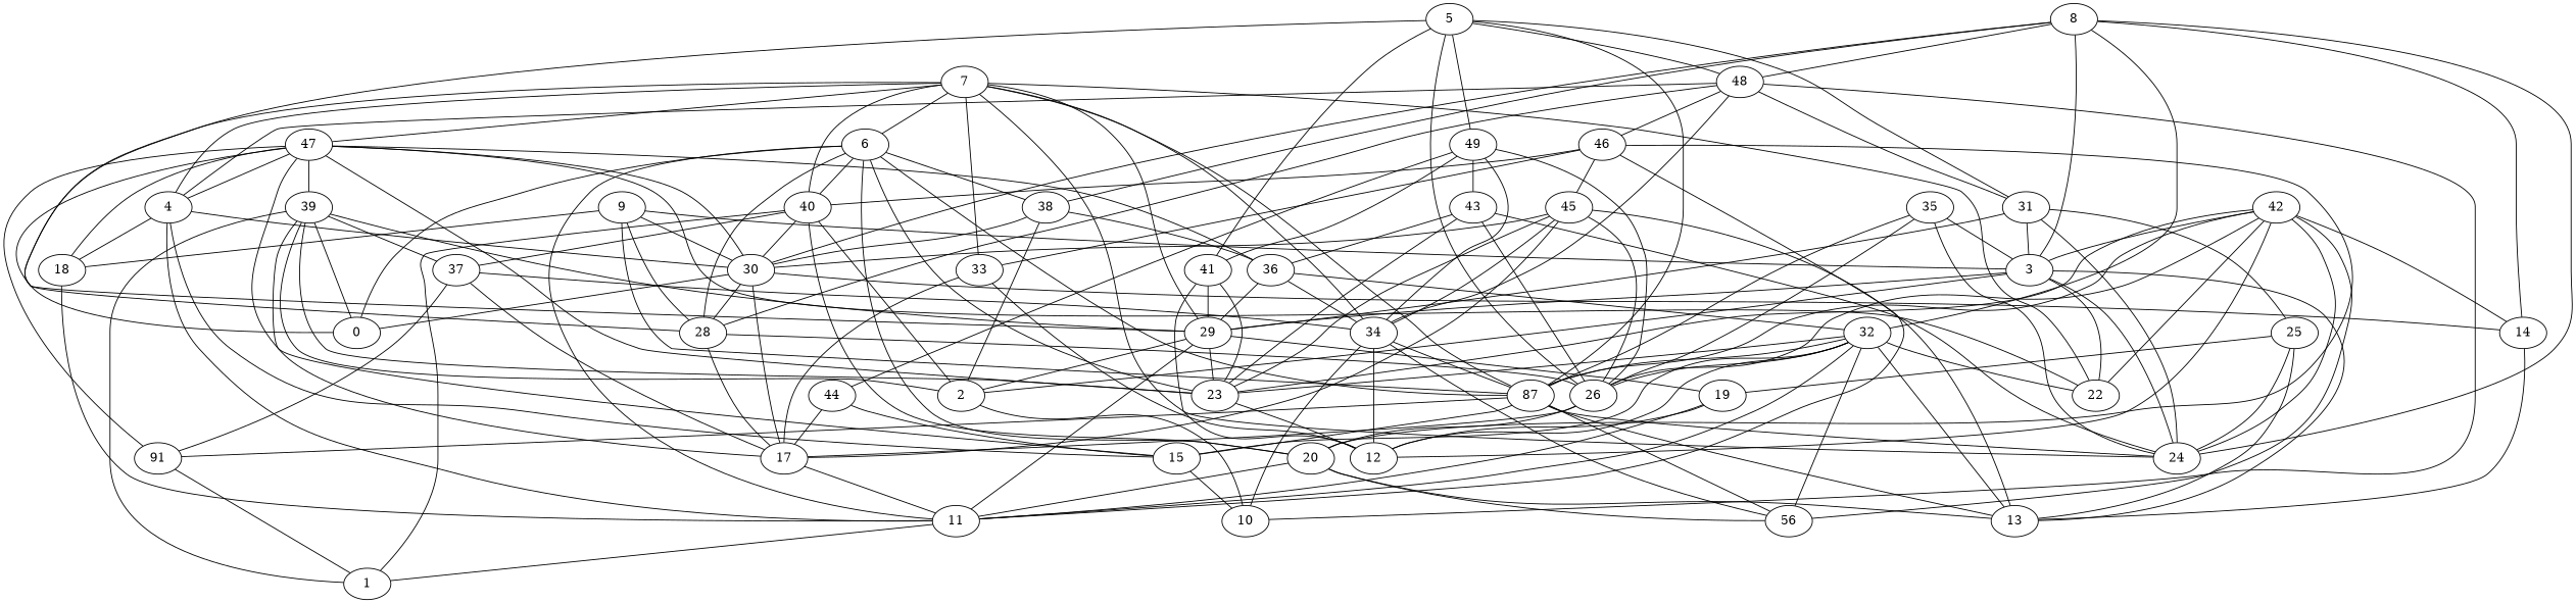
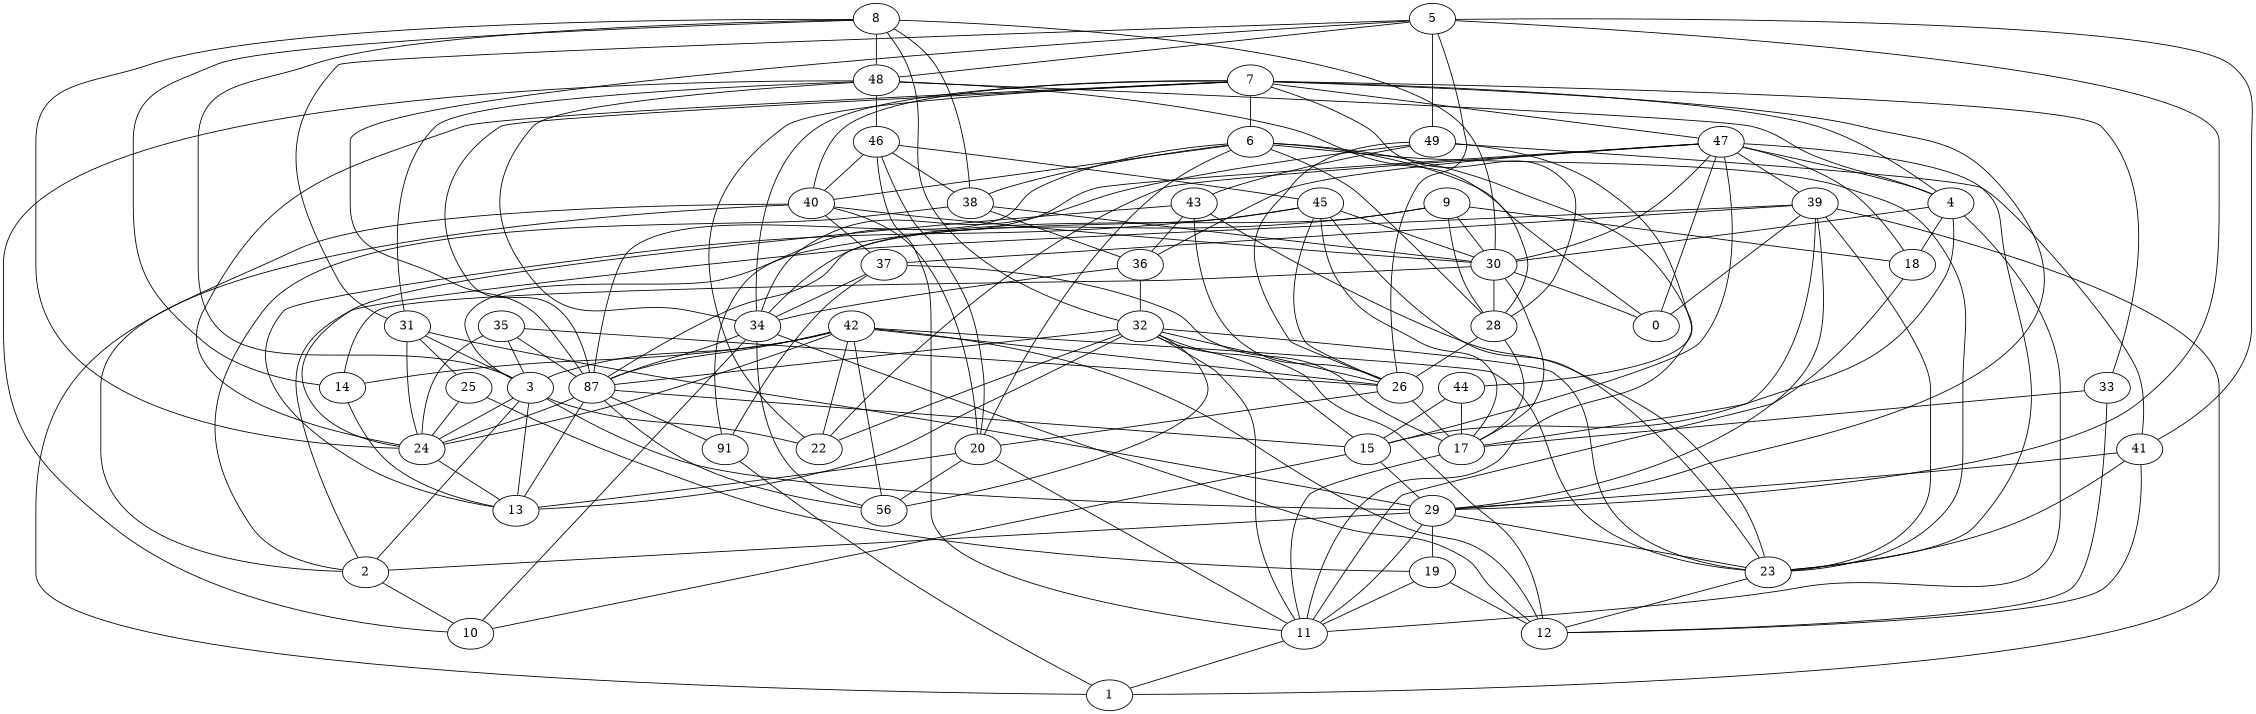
  digraph {
    edge [color=black dir=none]
    31
    25
    24
    3
    29
    13
    19
    2
    22
    23
    11
    37
    n13 [label=91]
    34
    17
    1
    n17 [label=56]
    12
    10
    n20 [label=87]
    36
    32
    26
    15
    43
    20
    44
    33
    14
    8
    38
    48
    30
    46
    28
    4
    0
    45
    40
    41
    39
    18
    5
    49
    35
    7
    47
    6
    42
    9
    subgraph sub_1 {
      31
      25
      24
      3
      29
      13
      19
      2
      22
      23
      11
      37
      n13
      34
      17
      1
      n17
      12
      10
      n20
      36
      32
      26
      15
      43
      20
      44
      33
      14
      8
      38
      48
      30
      46
      28
      4
      0
      45
      40
      41
      39
      18
      5
      49
      35
      7
      47
      6
      42
      9
    }
    31 -> 25
    31 -> 24
    31 -> 3
    31 -> 29
    25 -> 24
-   25 -> 13
+   24 -> 13
    25 -> 19
    3 -> 24
    3 -> 29
    3 -> 13
    3 -> 2
    3 -> 22
    29 -> 19
    29 -> 2
    29 -> 23
    29 -> 11
    19 -> 11
    19 -> 12
    2 -> 10
    23 -> 12
    11 -> 1
    37 -> n13
    37 -> 34
    37 -> 17
    n13 -> 1
    34 -> n17
    34 -> 12
    34 -> 10
    34 -> n20
    17 -> 11
    n20 -> 24
    n20 -> 13
    n20 -> n13
    n20 -> n17
    n20 -> 15
-   36 -> 29
+   15 -> 29
    36 -> 34
    36 -> 32
    32 -> 13
    32 -> 22
    32 -> 23
    32 -> 11
    32 -> n17
    32 -> 12
    32 -> n20
    32 -> 26
    32 -> 15
    26 -> 17
    26 -> 20
    15 -> 10
    43 -> 24
    43 -> 23
    43 -> 36
    43 -> 26
    20 -> 13
    20 -> 11
    20 -> n17
    44 -> 17
    44 -> 15
    33 -> 17
    33 -> 12
    14 -> 13
    8 -> 24
    8 -> 3
    8 -> 32
    8 -> 14
    8 -> 38
    8 -> 48
    8 -> 30
    38 -> 2
    38 -> 36
    38 -> 30
    48 -> 31
    48 -> 34
    48 -> 10
    48 -> 46
    48 -> 28
    48 -> 4
    30 -> 17
    30 -> 14
    30 -> 28
    30 -> 0
    46 -> 11
    46 -> 20
-   46 -> 33
+   46 -> 38
    46 -> 45
    46 -> 40
    28 -> 17
    28 -> 26
    4 -> 11
    4 -> 15
    4 -> 30
    4 -> 18
    45 -> 13
    45 -> 23
    45 -> 34
    45 -> 17
    45 -> 26
    45 -> 30
    40 -> 2
    40 -> 37
    40 -> 1
    40 -> 20
    40 -> 30
    41 -> 29
    41 -> 23
    41 -> 12
    39 -> 29
    39 -> 2
    39 -> 23
    39 -> 37
    39 -> 17
    39 -> 1
    39 -> 0
    18 -> 11
    5 -> 31
    5 -> 29
    5 -> n20
    5 -> 26
    5 -> 48
    5 -> 41
    5 -> 49
    49 -> 34
    49 -> 26
    49 -> 43
    49 -> 44
    49 -> 41
    35 -> 24
    35 -> 3
    35 -> n20
    35 -> 26
    7 -> 24
    7 -> 29
    7 -> 22
    7 -> 34
    7 -> n20
    7 -> 33
    7 -> 28
    7 -> 4
    7 -> 40
    7 -> 47
    7 -> 6
    47 -> 22
    47 -> 23
    47 -> n13
    47 -> 36
    47 -> 15
    47 -> 30
    47 -> 4
    47 -> 0
    47 -> 39
    47 -> 18
    6 -> 23
    6 -> 11
    6 -> n20
    6 -> 20
    6 -> 38
    6 -> 28
    6 -> 0
    6 -> 40
    42 -> 24
    42 -> 3
    42 -> 22
    42 -> 23
    42 -> n17
    42 -> 12
    42 -> n20
    42 -> 26
    42 -> 14
    9 -> 3
    9 -> n20
    9 -> 30
    9 -> 28
    9 -> 18
  }
